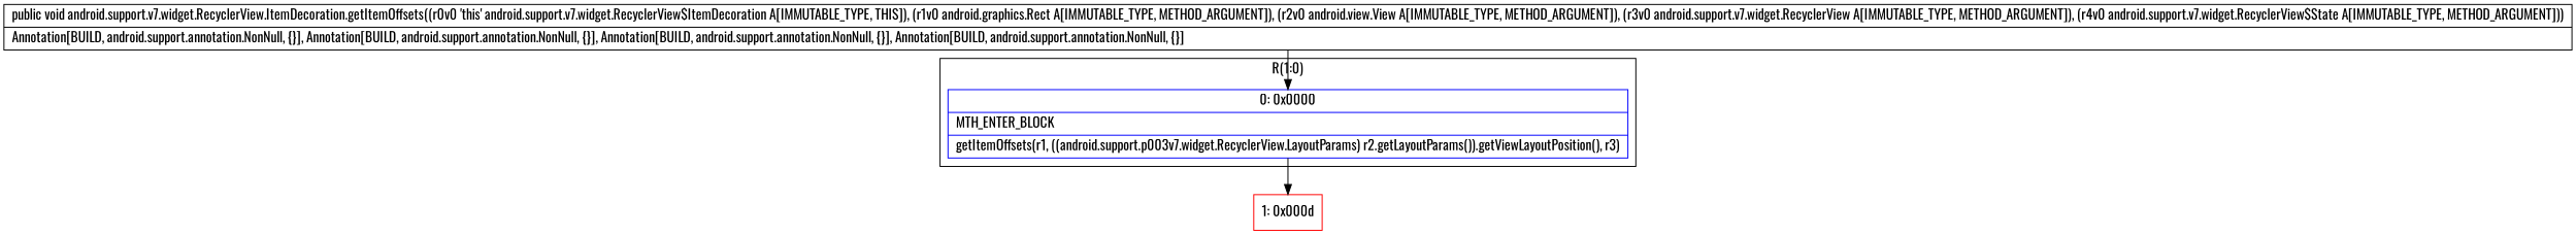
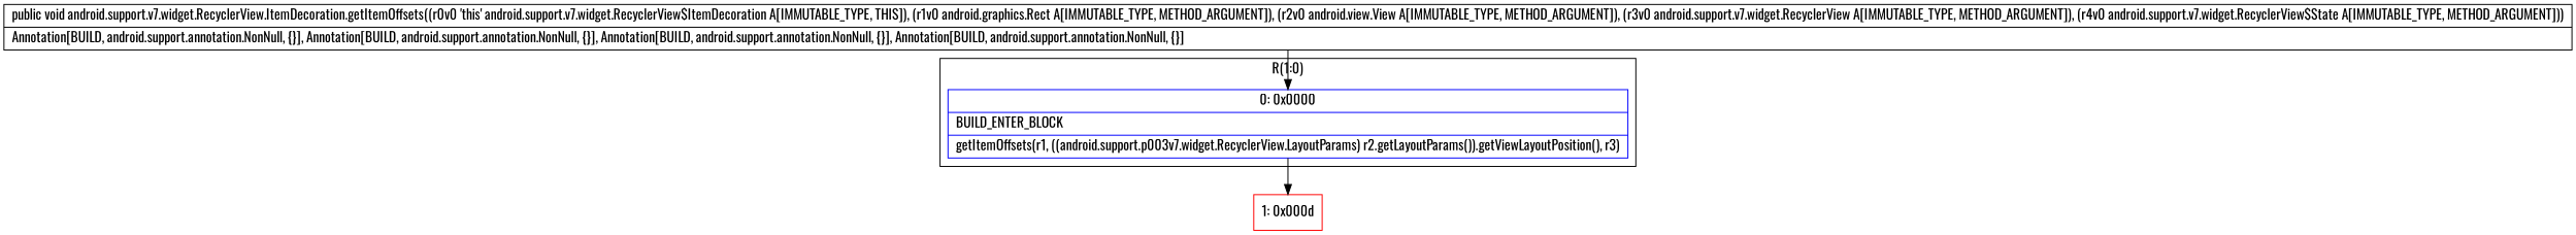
  digraph {
    fontname=Oswald
    node [shape=record fontname=Oswald]
    edge [fontname=Oswald]
-   n1 [color=blue label="{0\:\ 0x0000|MTH_ENTER_BLOCK\l|getItemOffsets(r1, ((android.support.p003v7.widget.RecyclerView.LayoutParams) r2.getLayoutParams()).getViewLayoutPosition(), r3)\l}"]
+   n1 [color=blue label="{0\:\ 0x0000|BUILD_ENTER_BLOCK\l|getItemOffsets(r1, ((android.support.p003v7.widget.RecyclerView.LayoutParams) r2.getLayoutParams()).getViewLayoutPosition(), r3)\l}"]
    n2 [color=red label="{1\:\ 0x000d}"]
    n3 [label="{public void android.support.v7.widget.RecyclerView.ItemDecoration.getItemOffsets((r0v0 'this' android.support.v7.widget.RecyclerView$ItemDecoration A[IMMUTABLE_TYPE, THIS]), (r1v0 android.graphics.Rect A[IMMUTABLE_TYPE, METHOD_ARGUMENT]), (r2v0 android.view.View A[IMMUTABLE_TYPE, METHOD_ARGUMENT]), (r3v0 android.support.v7.widget.RecyclerView A[IMMUTABLE_TYPE, METHOD_ARGUMENT]), (r4v0 android.support.v7.widget.RecyclerView$State A[IMMUTABLE_TYPE, METHOD_ARGUMENT]))  | Annotation[BUILD, android.support.annotation.NonNull, \{\}], Annotation[BUILD, android.support.annotation.NonNull, \{\}], Annotation[BUILD, android.support.annotation.NonNull, \{\}], Annotation[BUILD, android.support.annotation.NonNull, \{\}]\l}"]
    subgraph cluster_1 {
      label="R(1:0)"
      n1
    }
    n1 -> n2
    n3 -> n1
  }
